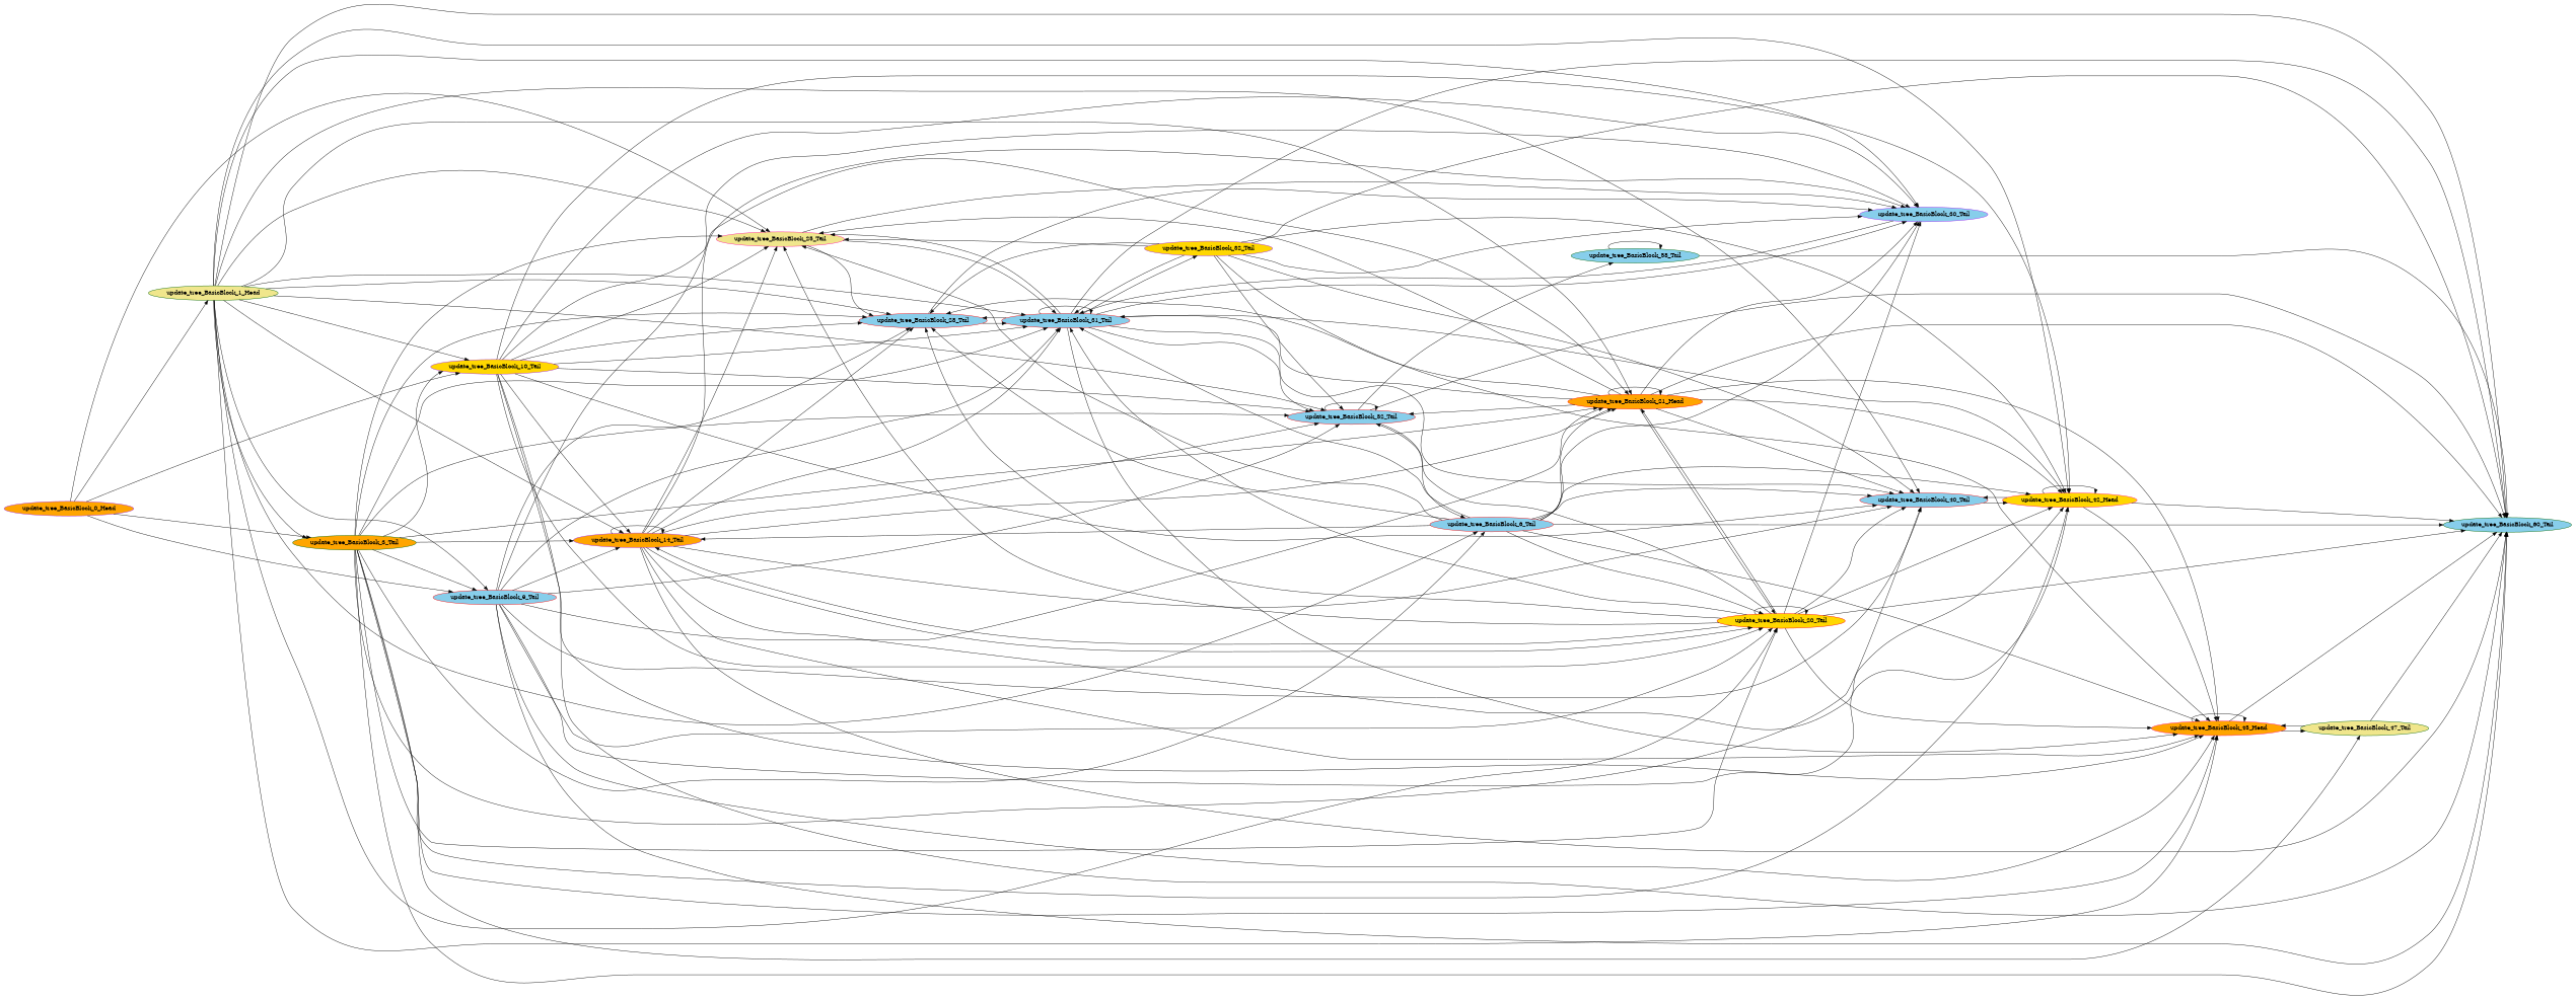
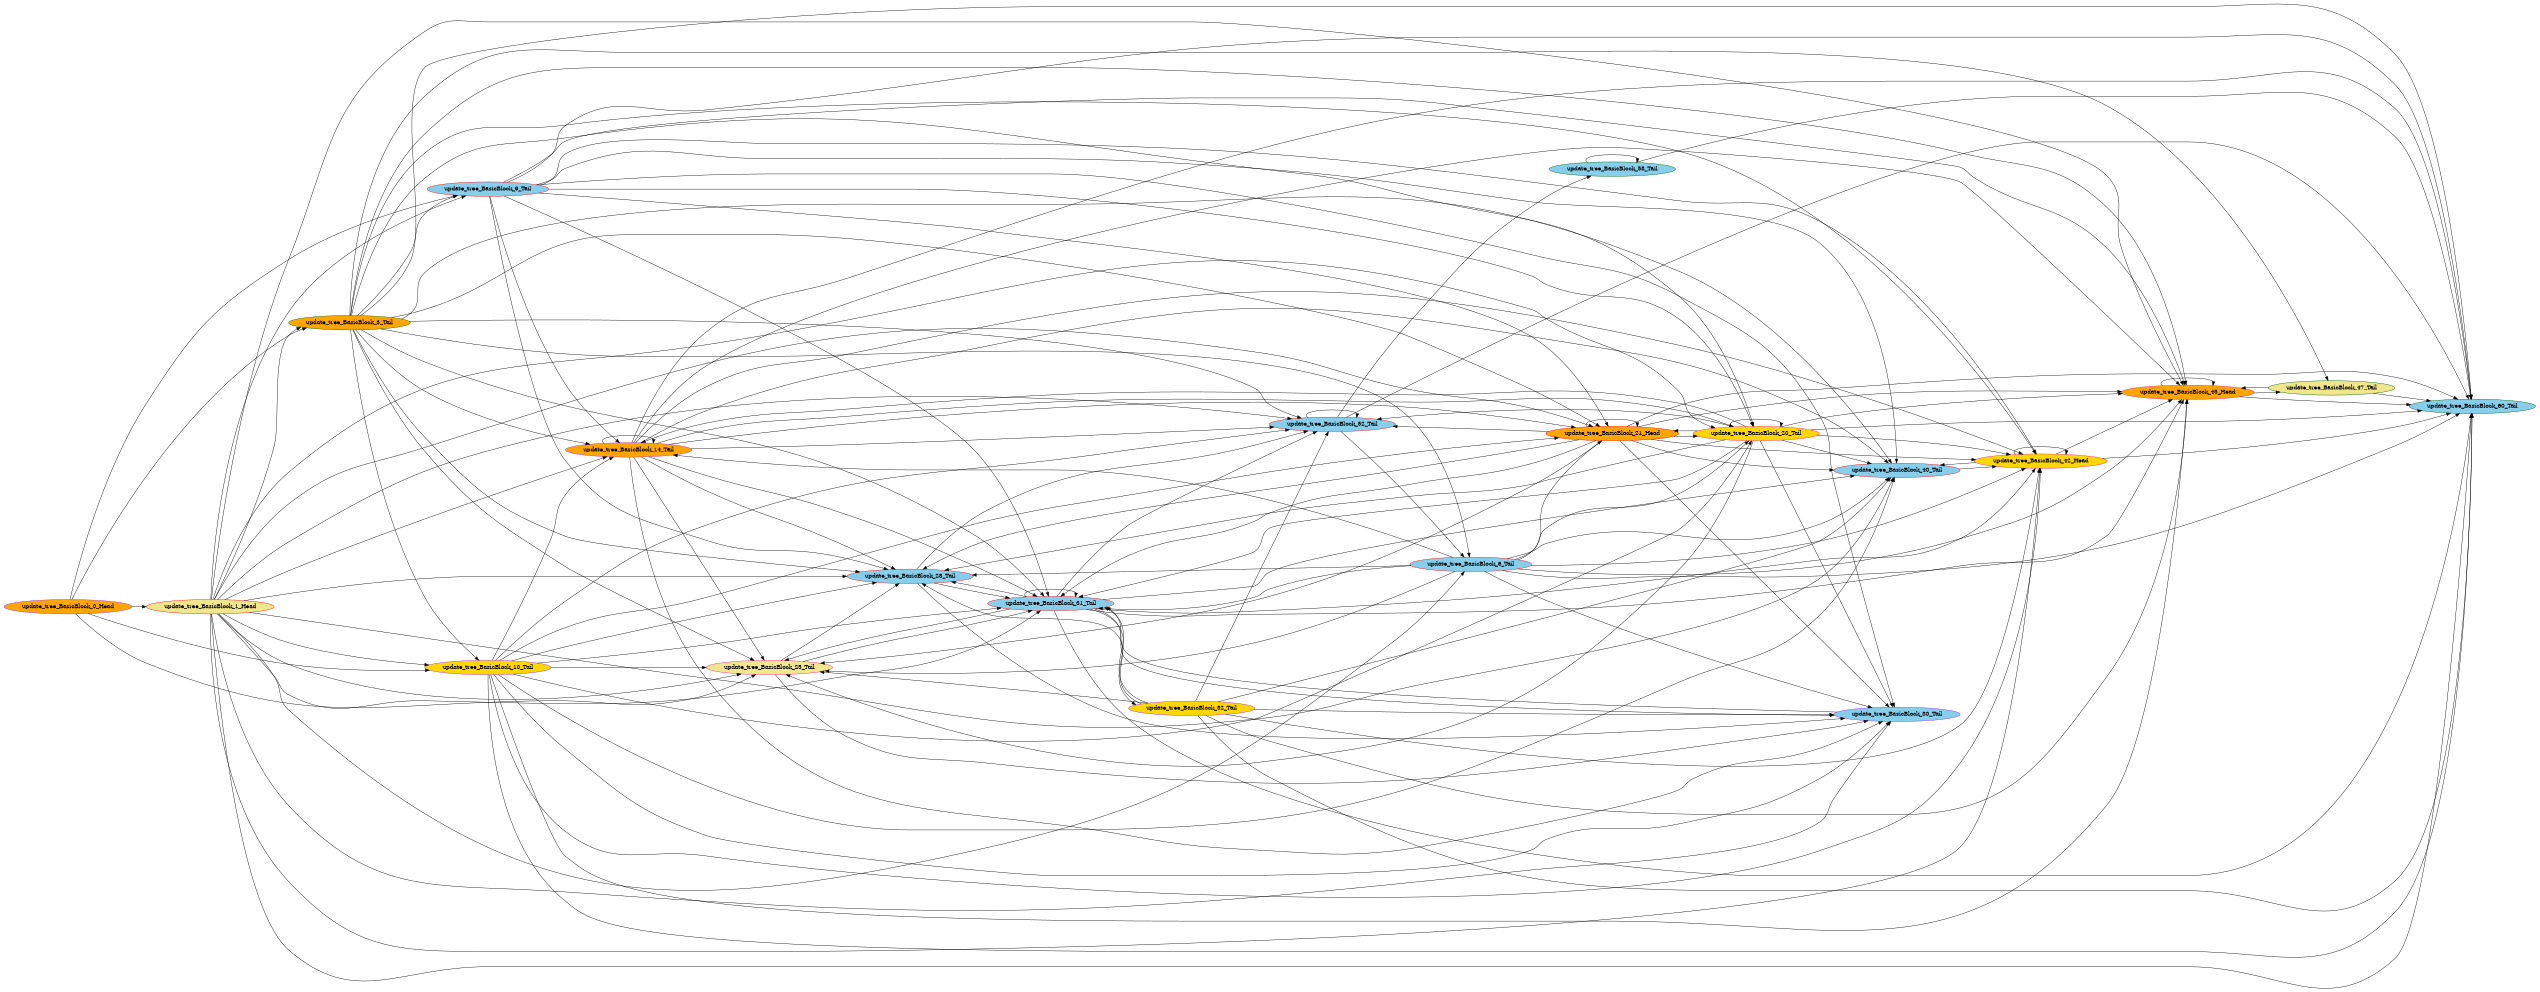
  digraph {
    rankdir=LR
    node [color=red fillcolor=skyblue style=filled]
    update_tree_BasicBlock_0_Head [color=purple fillcolor=orange]
    update_tree_BasicBlock_3_Tail [color=darkgreen fillcolor=orange]
-   update_tree_BasicBlock_1_Head [color=darkgreen fillcolor=khaki]
+   update_tree_BasicBlock_1_Head [fillcolor=khaki]
    update_tree_BasicBlock_9_Tail
    update_tree_BasicBlock_10_Tail [color=purple fillcolor=gold]
    update_tree_BasicBlock_25_Tail [color=deeppink fillcolor=khaki]
    update_tree_BasicBlock_60_Tail [color=darkgreen]
    update_tree_BasicBlock_14_Tail [color=purple fillcolor=orange]
    update_tree_BasicBlock_45_Head [color=deeppink fillcolor=orange]
    update_tree_BasicBlock_6_Tail
    update_tree_BasicBlock_40_Tail
    update_tree_BasicBlock_42_Head [color=deeppink fillcolor=gold]
    update_tree_BasicBlock_28_Tail
    update_tree_BasicBlock_31_Tail
-   update_tree_BasicBlock_20_Tail [fillcolor=gold]
+   update_tree_BasicBlock_20_Tail [color=deeppink fillcolor=gold]
    update_tree_BasicBlock_21_Head [fillcolor=orange]
    update_tree_BasicBlock_52_Tail
    update_tree_BasicBlock_47_Tail [color=darkgreen fillcolor=khaki]
    update_tree_BasicBlock_30_Tail [color=purple]
    update_tree_BasicBlock_32_Tail [color=purple fillcolor=gold]
    update_tree_BasicBlock_58_Tail [color=darkgreen]
    update_tree_BasicBlock_0_Head -> update_tree_BasicBlock_3_Tail
    update_tree_BasicBlock_0_Head -> update_tree_BasicBlock_1_Head
    update_tree_BasicBlock_0_Head -> update_tree_BasicBlock_9_Tail
    update_tree_BasicBlock_0_Head -> update_tree_BasicBlock_10_Tail
    update_tree_BasicBlock_0_Head -> update_tree_BasicBlock_25_Tail
    update_tree_BasicBlock_3_Tail -> update_tree_BasicBlock_9_Tail
    update_tree_BasicBlock_3_Tail -> update_tree_BasicBlock_10_Tail
    update_tree_BasicBlock_3_Tail -> update_tree_BasicBlock_25_Tail
    update_tree_BasicBlock_3_Tail -> update_tree_BasicBlock_60_Tail
    update_tree_BasicBlock_3_Tail -> update_tree_BasicBlock_14_Tail
    update_tree_BasicBlock_3_Tail -> update_tree_BasicBlock_45_Head
    update_tree_BasicBlock_3_Tail -> update_tree_BasicBlock_6_Tail
    update_tree_BasicBlock_3_Tail -> update_tree_BasicBlock_40_Tail
    update_tree_BasicBlock_3_Tail -> update_tree_BasicBlock_42_Head
    update_tree_BasicBlock_3_Tail -> update_tree_BasicBlock_28_Tail
    update_tree_BasicBlock_3_Tail -> update_tree_BasicBlock_31_Tail
    update_tree_BasicBlock_3_Tail -> update_tree_BasicBlock_20_Tail
    update_tree_BasicBlock_3_Tail -> update_tree_BasicBlock_21_Head
    update_tree_BasicBlock_3_Tail -> update_tree_BasicBlock_52_Tail
    update_tree_BasicBlock_3_Tail -> update_tree_BasicBlock_47_Tail
    update_tree_BasicBlock_1_Head -> update_tree_BasicBlock_3_Tail
    update_tree_BasicBlock_1_Head -> update_tree_BasicBlock_9_Tail
    update_tree_BasicBlock_1_Head -> update_tree_BasicBlock_10_Tail
    update_tree_BasicBlock_1_Head -> update_tree_BasicBlock_25_Tail
    update_tree_BasicBlock_1_Head -> update_tree_BasicBlock_60_Tail
    update_tree_BasicBlock_1_Head -> update_tree_BasicBlock_14_Tail
    update_tree_BasicBlock_1_Head -> update_tree_BasicBlock_45_Head
    update_tree_BasicBlock_1_Head -> update_tree_BasicBlock_6_Tail
    update_tree_BasicBlock_1_Head -> update_tree_BasicBlock_40_Tail
    update_tree_BasicBlock_1_Head -> update_tree_BasicBlock_42_Head
    update_tree_BasicBlock_1_Head -> update_tree_BasicBlock_28_Tail
    update_tree_BasicBlock_1_Head -> update_tree_BasicBlock_31_Tail
    update_tree_BasicBlock_1_Head -> update_tree_BasicBlock_20_Tail
    update_tree_BasicBlock_1_Head -> update_tree_BasicBlock_21_Head
    update_tree_BasicBlock_1_Head -> update_tree_BasicBlock_52_Tail
    update_tree_BasicBlock_1_Head -> update_tree_BasicBlock_30_Tail
    update_tree_BasicBlock_9_Tail -> update_tree_BasicBlock_60_Tail
    update_tree_BasicBlock_9_Tail -> update_tree_BasicBlock_14_Tail
    update_tree_BasicBlock_9_Tail -> update_tree_BasicBlock_45_Head
    update_tree_BasicBlock_9_Tail -> update_tree_BasicBlock_40_Tail
    update_tree_BasicBlock_9_Tail -> update_tree_BasicBlock_42_Head
    update_tree_BasicBlock_9_Tail -> update_tree_BasicBlock_28_Tail
    update_tree_BasicBlock_9_Tail -> update_tree_BasicBlock_31_Tail
    update_tree_BasicBlock_9_Tail -> update_tree_BasicBlock_20_Tail
    update_tree_BasicBlock_9_Tail -> update_tree_BasicBlock_21_Head
-   update_tree_BasicBlock_9_Tail -> update_tree_BasicBlock_52_Tail
+   update_tree_BasicBlock_28_Tail -> update_tree_BasicBlock_52_Tail
    update_tree_BasicBlock_9_Tail -> update_tree_BasicBlock_30_Tail
    update_tree_BasicBlock_10_Tail -> update_tree_BasicBlock_25_Tail
    update_tree_BasicBlock_10_Tail -> update_tree_BasicBlock_60_Tail
    update_tree_BasicBlock_10_Tail -> update_tree_BasicBlock_14_Tail
    update_tree_BasicBlock_10_Tail -> update_tree_BasicBlock_45_Head
    update_tree_BasicBlock_10_Tail -> update_tree_BasicBlock_40_Tail
    update_tree_BasicBlock_10_Tail -> update_tree_BasicBlock_42_Head
    update_tree_BasicBlock_10_Tail -> update_tree_BasicBlock_28_Tail
    update_tree_BasicBlock_10_Tail -> update_tree_BasicBlock_31_Tail
    update_tree_BasicBlock_10_Tail -> update_tree_BasicBlock_20_Tail
    update_tree_BasicBlock_10_Tail -> update_tree_BasicBlock_21_Head
    update_tree_BasicBlock_10_Tail -> update_tree_BasicBlock_52_Tail
    update_tree_BasicBlock_10_Tail -> update_tree_BasicBlock_30_Tail
    update_tree_BasicBlock_25_Tail -> update_tree_BasicBlock_28_Tail
    update_tree_BasicBlock_25_Tail -> update_tree_BasicBlock_31_Tail
    update_tree_BasicBlock_25_Tail -> update_tree_BasicBlock_30_Tail
    update_tree_BasicBlock_14_Tail -> update_tree_BasicBlock_25_Tail
    update_tree_BasicBlock_14_Tail -> update_tree_BasicBlock_60_Tail
    update_tree_BasicBlock_14_Tail -> update_tree_BasicBlock_14_Tail
    update_tree_BasicBlock_14_Tail -> update_tree_BasicBlock_45_Head
    update_tree_BasicBlock_14_Tail -> update_tree_BasicBlock_40_Tail
    update_tree_BasicBlock_14_Tail -> update_tree_BasicBlock_42_Head
    update_tree_BasicBlock_14_Tail -> update_tree_BasicBlock_28_Tail
    update_tree_BasicBlock_14_Tail -> update_tree_BasicBlock_31_Tail
    update_tree_BasicBlock_14_Tail -> update_tree_BasicBlock_20_Tail
    update_tree_BasicBlock_14_Tail -> update_tree_BasicBlock_21_Head
    update_tree_BasicBlock_14_Tail -> update_tree_BasicBlock_52_Tail
    update_tree_BasicBlock_14_Tail -> update_tree_BasicBlock_30_Tail
    update_tree_BasicBlock_45_Head -> update_tree_BasicBlock_60_Tail
    update_tree_BasicBlock_45_Head -> update_tree_BasicBlock_45_Head
    update_tree_BasicBlock_45_Head -> update_tree_BasicBlock_47_Tail
    update_tree_BasicBlock_6_Tail -> update_tree_BasicBlock_25_Tail
    update_tree_BasicBlock_6_Tail -> update_tree_BasicBlock_60_Tail
    update_tree_BasicBlock_6_Tail -> update_tree_BasicBlock_14_Tail
    update_tree_BasicBlock_6_Tail -> update_tree_BasicBlock_45_Head
    update_tree_BasicBlock_6_Tail -> update_tree_BasicBlock_40_Tail
    update_tree_BasicBlock_6_Tail -> update_tree_BasicBlock_42_Head
    update_tree_BasicBlock_6_Tail -> update_tree_BasicBlock_28_Tail
    update_tree_BasicBlock_6_Tail -> update_tree_BasicBlock_31_Tail
    update_tree_BasicBlock_6_Tail -> update_tree_BasicBlock_20_Tail
    update_tree_BasicBlock_6_Tail -> update_tree_BasicBlock_21_Head
    update_tree_BasicBlock_6_Tail -> update_tree_BasicBlock_30_Tail
    update_tree_BasicBlock_40_Tail -> update_tree_BasicBlock_42_Head
    update_tree_BasicBlock_42_Head -> update_tree_BasicBlock_60_Tail
    update_tree_BasicBlock_42_Head -> update_tree_BasicBlock_45_Head
    update_tree_BasicBlock_42_Head -> update_tree_BasicBlock_40_Tail
    update_tree_BasicBlock_42_Head -> update_tree_BasicBlock_42_Head
    update_tree_BasicBlock_28_Tail -> update_tree_BasicBlock_31_Tail
    update_tree_BasicBlock_28_Tail -> update_tree_BasicBlock_30_Tail
    update_tree_BasicBlock_31_Tail -> update_tree_BasicBlock_25_Tail
    update_tree_BasicBlock_31_Tail -> update_tree_BasicBlock_60_Tail
    update_tree_BasicBlock_31_Tail -> update_tree_BasicBlock_45_Head
    update_tree_BasicBlock_31_Tail -> update_tree_BasicBlock_40_Tail
    update_tree_BasicBlock_31_Tail -> update_tree_BasicBlock_42_Head
    update_tree_BasicBlock_31_Tail -> update_tree_BasicBlock_28_Tail
    update_tree_BasicBlock_31_Tail -> update_tree_BasicBlock_31_Tail
    update_tree_BasicBlock_31_Tail -> update_tree_BasicBlock_52_Tail
    update_tree_BasicBlock_31_Tail -> update_tree_BasicBlock_30_Tail
    update_tree_BasicBlock_31_Tail -> update_tree_BasicBlock_32_Tail
    update_tree_BasicBlock_20_Tail -> update_tree_BasicBlock_25_Tail
    update_tree_BasicBlock_20_Tail -> update_tree_BasicBlock_60_Tail
    update_tree_BasicBlock_20_Tail -> update_tree_BasicBlock_14_Tail
    update_tree_BasicBlock_20_Tail -> update_tree_BasicBlock_45_Head
    update_tree_BasicBlock_20_Tail -> update_tree_BasicBlock_40_Tail
    update_tree_BasicBlock_20_Tail -> update_tree_BasicBlock_42_Head
    update_tree_BasicBlock_20_Tail -> update_tree_BasicBlock_28_Tail
    update_tree_BasicBlock_20_Tail -> update_tree_BasicBlock_31_Tail
    update_tree_BasicBlock_20_Tail -> update_tree_BasicBlock_20_Tail
    update_tree_BasicBlock_20_Tail -> update_tree_BasicBlock_21_Head
    update_tree_BasicBlock_20_Tail -> update_tree_BasicBlock_52_Tail
    update_tree_BasicBlock_20_Tail -> update_tree_BasicBlock_30_Tail
    update_tree_BasicBlock_21_Head -> update_tree_BasicBlock_25_Tail
    update_tree_BasicBlock_21_Head -> update_tree_BasicBlock_60_Tail
    update_tree_BasicBlock_21_Head -> update_tree_BasicBlock_45_Head
    update_tree_BasicBlock_21_Head -> update_tree_BasicBlock_40_Tail
    update_tree_BasicBlock_21_Head -> update_tree_BasicBlock_42_Head
    update_tree_BasicBlock_21_Head -> update_tree_BasicBlock_28_Tail
    update_tree_BasicBlock_21_Head -> update_tree_BasicBlock_31_Tail
    update_tree_BasicBlock_21_Head -> update_tree_BasicBlock_20_Tail
    update_tree_BasicBlock_21_Head -> update_tree_BasicBlock_21_Head
    update_tree_BasicBlock_21_Head -> update_tree_BasicBlock_52_Tail
    update_tree_BasicBlock_21_Head -> update_tree_BasicBlock_30_Tail
    update_tree_BasicBlock_52_Tail -> update_tree_BasicBlock_60_Tail
    update_tree_BasicBlock_52_Tail -> update_tree_BasicBlock_6_Tail
    update_tree_BasicBlock_52_Tail -> update_tree_BasicBlock_52_Tail
    update_tree_BasicBlock_52_Tail -> update_tree_BasicBlock_58_Tail
    update_tree_BasicBlock_47_Tail -> update_tree_BasicBlock_60_Tail
    update_tree_BasicBlock_47_Tail -> update_tree_BasicBlock_45_Head
    update_tree_BasicBlock_30_Tail -> update_tree_BasicBlock_31_Tail
    update_tree_BasicBlock_32_Tail -> update_tree_BasicBlock_25_Tail
    update_tree_BasicBlock_32_Tail -> update_tree_BasicBlock_60_Tail
    update_tree_BasicBlock_32_Tail -> update_tree_BasicBlock_45_Head
    update_tree_BasicBlock_32_Tail -> update_tree_BasicBlock_40_Tail
    update_tree_BasicBlock_32_Tail -> update_tree_BasicBlock_42_Head
    update_tree_BasicBlock_32_Tail -> update_tree_BasicBlock_28_Tail
    update_tree_BasicBlock_32_Tail -> update_tree_BasicBlock_31_Tail
    update_tree_BasicBlock_32_Tail -> update_tree_BasicBlock_52_Tail
    update_tree_BasicBlock_32_Tail -> update_tree_BasicBlock_30_Tail
    update_tree_BasicBlock_58_Tail -> update_tree_BasicBlock_60_Tail
    update_tree_BasicBlock_58_Tail -> update_tree_BasicBlock_58_Tail
  }
